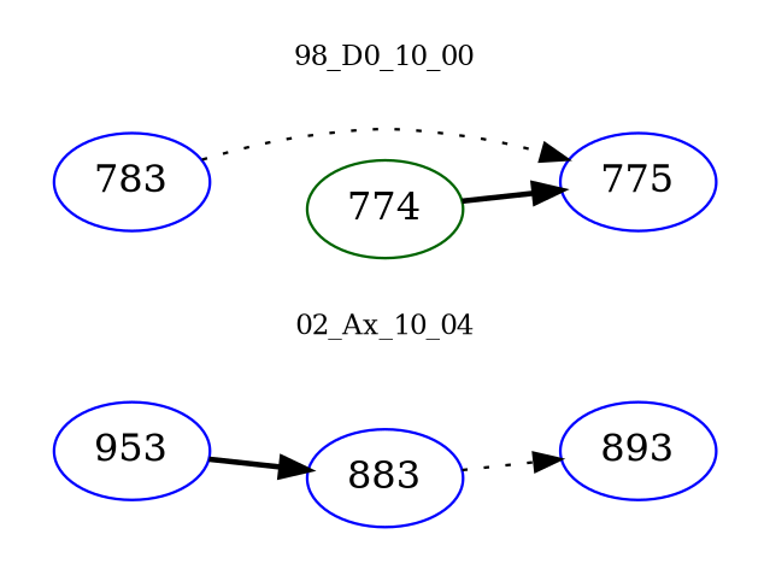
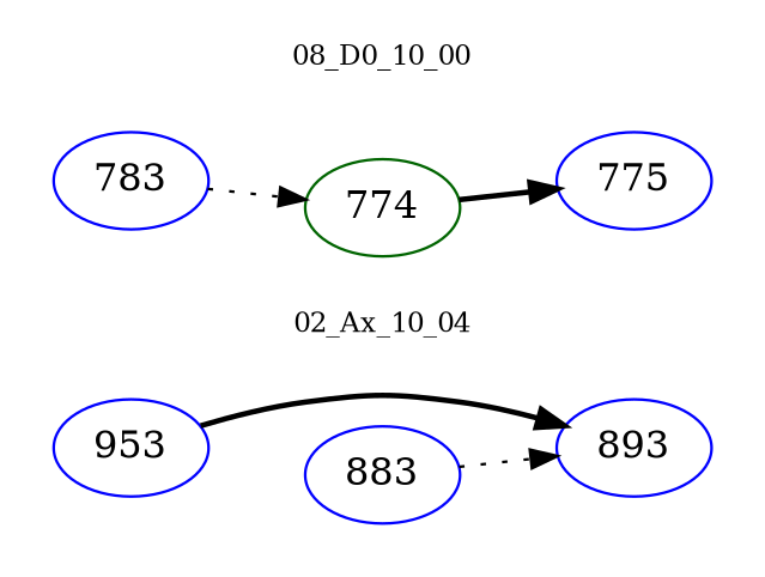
  digraph {
    rankdir=LR
    node [color=blue]
    edge [color=black style=bold]
    n1 [label=953]
    n2 [label=883]
    n3 [label=893]
    n4 [label=783]
    n5 [color=darkgreen label=774]
    n6 [label=775]
    subgraph cluster_1 {
      color=white
      fontsize=10
      label="02_Ax_10_04"
      n1
      n2
      n3
    }
    subgraph cluster_2 {
      color=white
      fontsize=10
-     label="98_D0_10_00"
+     label="08_D0_10_00"
      n4
      n5
      n6
    }
-   n1 -> n2
+   n1 -> n3
    n2 -> n3 [style=dotted]
-   n4 -> n6 [style=dotted]
+   n4 -> n5 [style=dotted]
    n5 -> n6
  }
